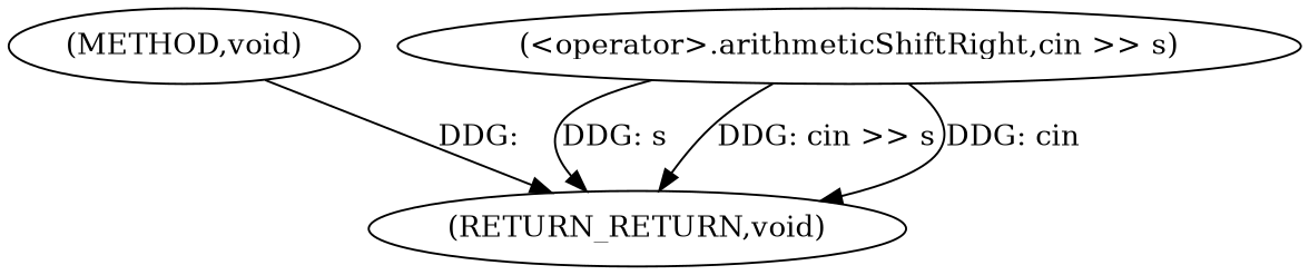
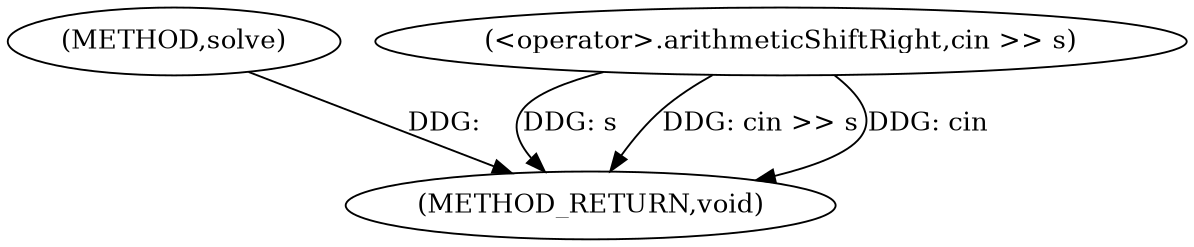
  digraph {
-   n1 [label="(METHOD,void)"]
-   n2 [label="(RETURN_RETURN,void)"]
+   n1 [label="(METHOD,solve)"]
+   n2 [label="(METHOD_RETURN,void)"]
    n3 [label="(<operator>.arithmeticShiftRight,cin >> s)"]
    n1 -> n2 [label="DDG: "]
    n3 -> n2 [label="DDG: s"]
    n3 -> n2 [label="DDG: cin >> s"]
    n3 -> n2 [label="DDG: cin"]
  }
